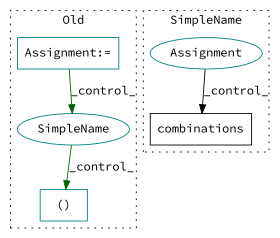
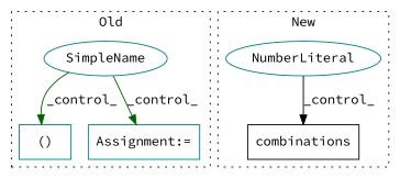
  digraph {
    fontname="Source Code Pro"
    node [color=teal fontname="Source Code Pro" l=1 shape=box]
    edge [color=darkgreen fontname="Source Code Pro"]
    n1 [a=106 l=63 label="()" s=12779]
    n2 [a=42 label=SimpleName shape=ellipse l=""]
    n3 [a=7 label="Assignment:=" s=12656]
    n4 [a=32 color=black l="13,1" label=combinations s="12676,12708"]
-   n5 [a=34 label=Assignment s=12707 shape=ellipse]
+   n5 [a=34 label=NumberLiteral s=12707 shape=ellipse]
    subgraph cluster_1 {
      label=Old
      style=dotted
      n1
      n2
      n3
    }
    subgraph cluster_2 {
-     label=SimpleName
+     label=New
      style=dotted
      n4
      n5
    }
    n2 -> n1 [label=_control_]
-   n3 -> n2 [label=_control_]
+   n2 -> n3 [label=_control_]
    n5 -> n4 [color=black label=_control_]
  }
